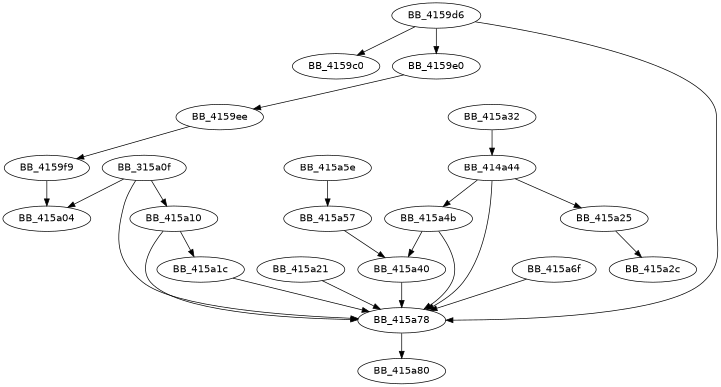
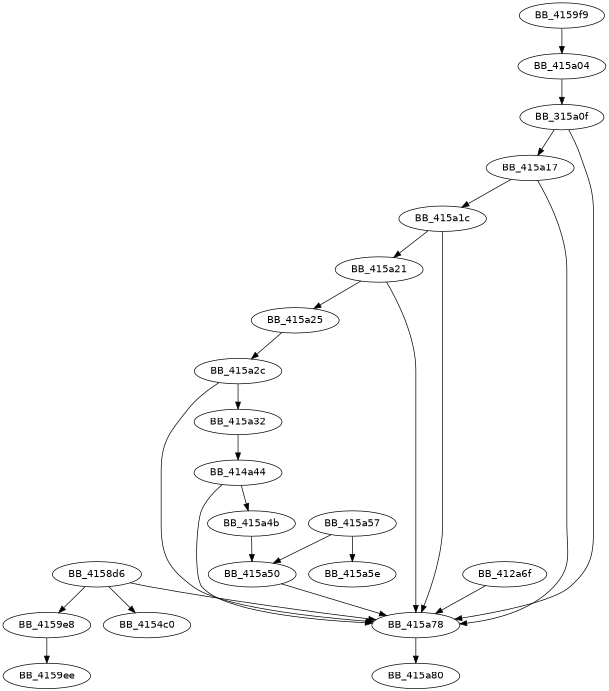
  digraph {
    fontname="DejaVu Sans"
    node [fontname="DejaVu Sans"]
    edge [fontname="DejaVu Sans"]
-   BB_4159d6
-   BB_4159c0
-   BB_4159e0
+   BB_4159d6 [label=BB_4158d6]
+   BB_4159c0 [label=BB_4154c0]
+   BB_4159e0 [label=BB_4159e8]
    n4 [label=BB_415a78]
    BB_4159ee
    BB_415a80
    BB_4159f9
    BB_415a04
    n9 [label=BB_315a0f]
-   BB_415a17 [label=BB_415a10]
+   BB_415a17
    BB_415a1c
    BB_415a21
    BB_415a25
    BB_415a2c
    BB_415a32
    n16 [label=BB_414a44]
    BB_415a4b
-   BB_415a50 [label=BB_415a40]
+   BB_415a50
    BB_415a57
    BB_415a5e
-   BB_415a6f
+   BB_415a6f [label=BB_412a6f]
    BB_4159d6 -> BB_4159c0
    BB_4159d6 -> BB_4159e0
    BB_4159d6 -> n4
    BB_4159e0 -> BB_4159ee
    n4 -> BB_415a80
-   BB_4159ee -> BB_4159f9
    BB_4159f9 -> BB_415a04
-   n9 -> BB_415a04
+   BB_415a04 -> n9
    n9 -> n4
    n9 -> BB_415a17
    BB_415a17 -> n4
    BB_415a17 -> BB_415a1c
    BB_415a1c -> n4
+   BB_415a1c -> BB_415a21
    BB_415a21 -> n4
-   n16 -> BB_415a25
+   BB_415a21 -> BB_415a25
    BB_415a25 -> BB_415a2c
-   BB_415a4b -> n4
+   BB_415a2c -> n4
+   BB_415a2c -> BB_415a32
    BB_415a32 -> n16
    n16 -> n4
    n16 -> BB_415a4b
    BB_415a4b -> BB_415a50
    BB_415a50 -> n4
    BB_415a57 -> BB_415a50
-   BB_415a5e -> BB_415a57
+   BB_415a57 -> BB_415a5e
    BB_415a6f -> n4
  }
